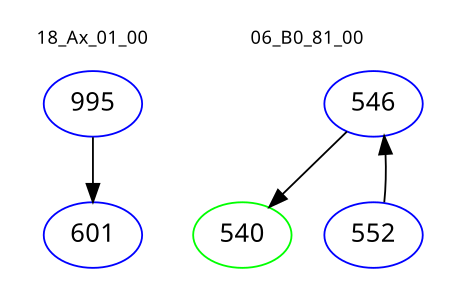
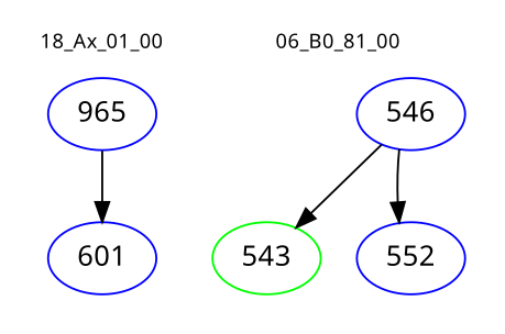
  digraph {
    fontname="Noto Sans"
    node [color=blue fontname="Noto Sans"]
    edge [color=black fontname="Noto Sans"]
-   n1 [label=995]
+   n1 [label=965]
    n2 [label=601]
    n3 [label=546]
-   n4 [color=green label=540]
+   n4 [color=green label=543]
    n5 [label=552]
    subgraph cluster_1 {
      color=white
      fontsize=10
      label="18_Ax_01_00"
      n1
      n2
    }
    subgraph cluster_2 {
      color=white
      fontsize=10
      label="06_B0_81_00"
      n3
      n4
      n5
    }
    n1 -> n2
    n3 -> n4
-   n5 -> n3
+   n3 -> n5
  }
